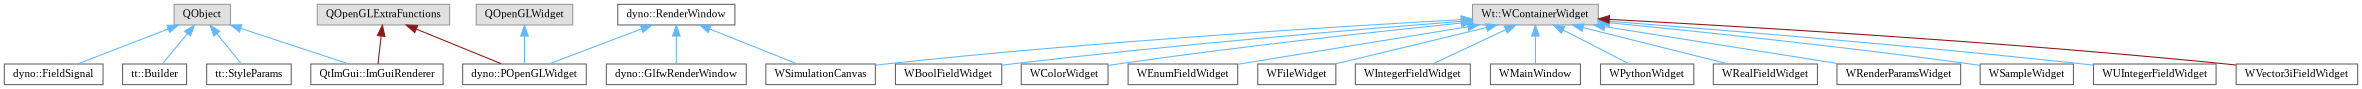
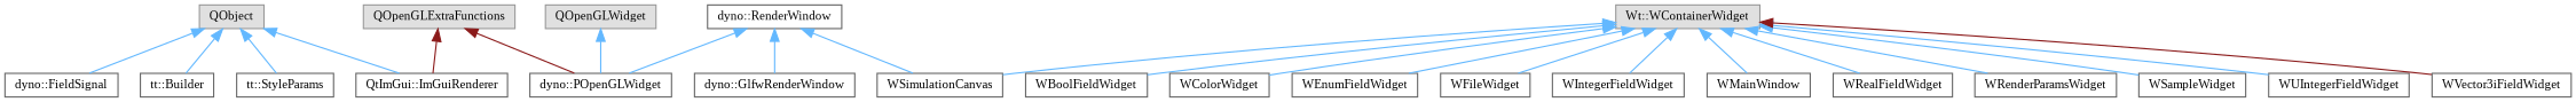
  digraph {
    fontname="Liberation Serif"
    rankdir=TB
    node [color=grey40 fillcolor=white fontname="Liberation Serif" fontsize=10 shape=box style=filled]
    edge [color=steelblue1 dir=back fontname="Liberation Serif" fontsize=10 labelfontname=Helvetica labelfontsize=10 style=solid]
    n1 [color=grey60 fillcolor="#E0E0E0" height=0.2 label=QObject width=0.4]
    n2 [height=0.2 label="QtImGui::ImGuiRenderer" width=0.4]
    n3 [height=0.2 label="dyno::FieldSignal" width=0.4]
    n4 [height=0.2 label="tt::Builder" width=0.4]
    n5 [height=0.2 label="tt::StyleParams" width=0.4]
    n6 [color=grey60 fillcolor="#E0E0E0" height=0.2 label=QOpenGLExtraFunctions width=0.4]
    n7 [height=0.2 label="dyno::POpenGLWidget" width=0.4]
    n8 [color=grey60 fillcolor="#E0E0E0" height=0.2 label=QOpenGLWidget width=0.4]
    n9 [height=0.2 label="dyno::RenderWindow" width=0.4]
    n10 [height=0.2 label=WSimulationCanvas width=0.4]
    n11 [height=0.2 label="dyno::GlfwRenderWindow" width=0.4]
    n12 [color=grey60 fillcolor="#E0E0E0" height=0.2 label="Wt::WContainerWidget" width=0.4]
    n13 [height=0.2 label=WBoolFieldWidget width=0.4]
    n14 [height=0.2 label=WColorWidget width=0.4]
    n15 [height=0.2 label=WEnumFieldWidget width=0.4]
    n16 [height=0.2 label=WFileWidget width=0.4]
    n17 [height=0.2 label=WIntegerFieldWidget width=0.4]
    n18 [height=0.2 label=WMainWindow width=0.4]
-   n19 [height=0.2 label=WPythonWidget width=0.4]
    n20 [height=0.2 label=WRealFieldWidget width=0.4]
    n21 [height=0.2 label=WRenderParamsWidget width=0.4]
    n22 [height=0.2 label=WSampleWidget width=0.4]
    n23 [height=0.2 label=WUIntegerFieldWidget width=0.4]
    n24 [height=0.2 label=WVector3iFieldWidget width=0.4]
    n1 -> n2
    n1 -> n3
    n1 -> n4
    n1 -> n5
    n6 -> n2 [color=firebrick4]
    n6 -> n7 [color=firebrick4]
    n8 -> n7
    n9 -> n7
    n9 -> n10
    n9 -> n11
    n12 -> n10
    n12 -> n13
    n12 -> n14
    n12 -> n15
    n12 -> n16
    n12 -> n17
    n12 -> n18
-   n12 -> n19
    n12 -> n20
    n12 -> n21
    n12 -> n22
    n12 -> n23
    n12 -> n24 [color=firebrick4]
  }
